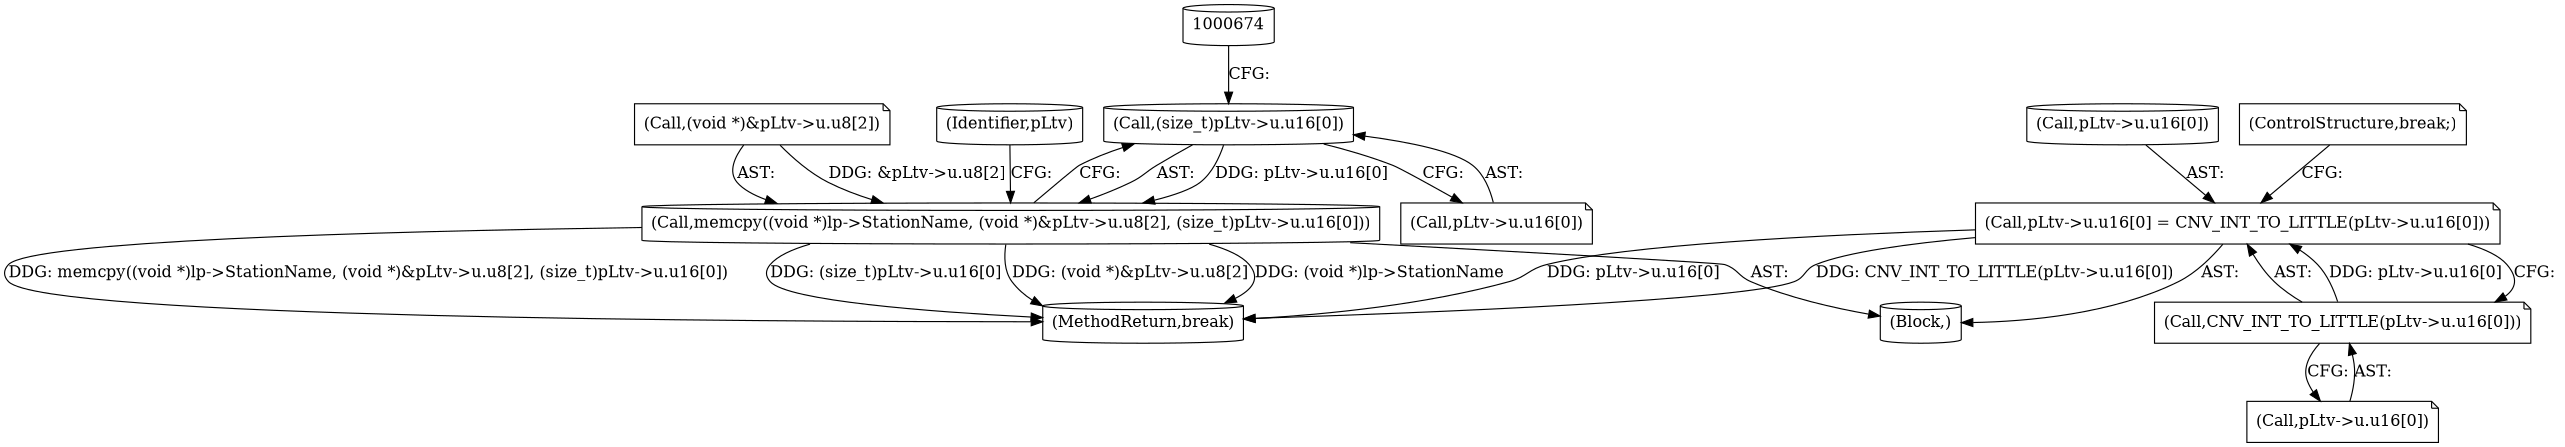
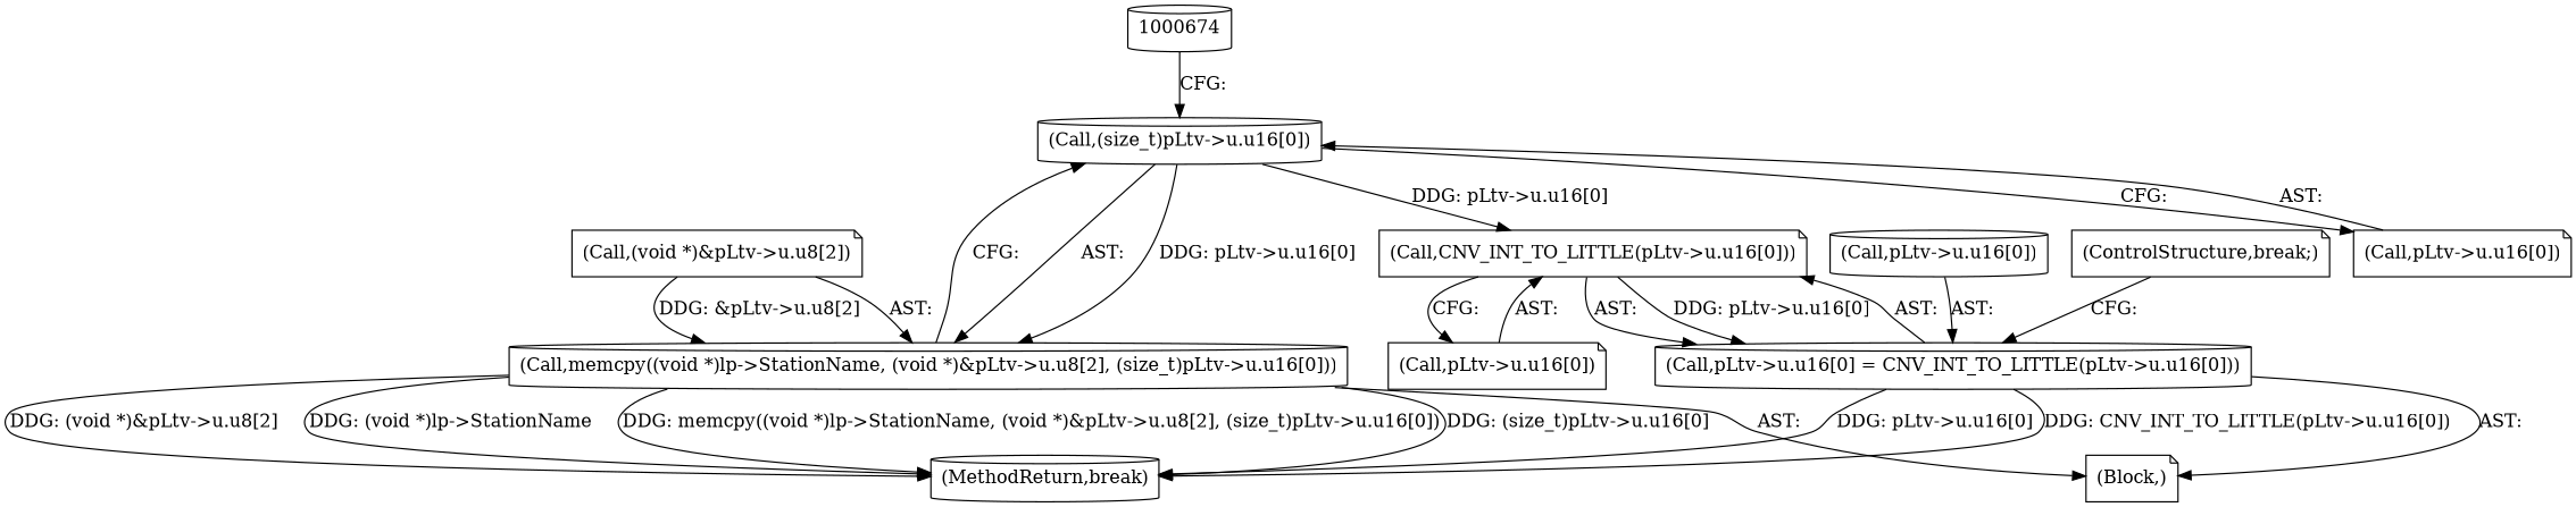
  digraph {
    node [shape=note]
    n1 [label="(Call,(size_t)pLtv->u.u16[0])" shape=cylinder]
    n2 [label="(Call,memcpy((void *)lp->StationName, (void *)&pLtv->u.u8[2], (size_t)pLtv->u.u16[0]))" shape=cylinder]
    n3 [label="(Call,CNV_INT_TO_LITTLE(pLtv->u.u16[0]))"]
    n4 [label="(Call,pLtv->u.u16[0])"]
-   n5 [label="(Block,)" shape=cylinder]
+   n5 [label="(Block,)"]
    n6 [label="(MethodReturn,break)" shape=cylinder]
-   n7 [label="(Call,pLtv->u.u16[0] = CNV_INT_TO_LITTLE(pLtv->u.u16[0]))"]
+   n7 [label="(Call,pLtv->u.u16[0] = CNV_INT_TO_LITTLE(pLtv->u.u16[0]))" shape=cylinder]
    n8 [label="(Call,pLtv->u.u16[0])"]
    n9 [label="(Call,pLtv->u.u16[0])" shape=cylinder]
    n10 [label="(Call,(void *)&pLtv->u.u8[2])"]
-   n11 [label="(Identifier,pLtv)" shape=cylinder]
    n12 [label="(ControlStructure,break;)"]
    1000674 [shape=cylinder]
    n1 -> n2 [label="AST: "]
    n1 -> n2 [label="DDG: pLtv->u.u16[0]"]
+   n1 -> n3 [label="DDG: pLtv->u.u16[0]"]
    n1 -> n4 [label="CFG: "]
    n2 -> n1 [label="CFG: "]
    n2 -> n5 [label="AST: "]
    n2 -> n6 [label="DDG: (void *)&pLtv->u.u8[2]"]
    n2 -> n6 [label="DDG: (void *)lp->StationName"]
    n2 -> n6 [label="DDG: memcpy((void *)lp->StationName, (void *)&pLtv->u.u8[2], (size_t)pLtv->u.u16[0])"]
    n2 -> n6 [label="DDG: (size_t)pLtv->u.u16[0]"]
    n3 -> n7 [label="AST: "]
    n3 -> n7 [label="DDG: pLtv->u.u16[0]"]
    n3 -> n8 [label="CFG: "]
    n4 -> n1 [label="AST: "]
-   n7 -> n3 [label="CFG: "]
+   n7 -> n3 [label="AST: "]
    n7 -> n5 [label="AST: "]
    n7 -> n6 [label="DDG: CNV_INT_TO_LITTLE(pLtv->u.u16[0])"]
    n7 -> n6 [label="DDG: pLtv->u.u16[0]"]
    n8 -> n3 [label="AST: "]
    n9 -> n7 [label="AST: "]
    n10 -> n2 [label="AST: "]
    n10 -> n2 [label="DDG: &pLtv->u.u8[2]"]
-   n11 -> n2 [label="CFG: "]
    n12 -> n7 [label="CFG: "]
    1000674 -> n1 [label="CFG: "]
  }
